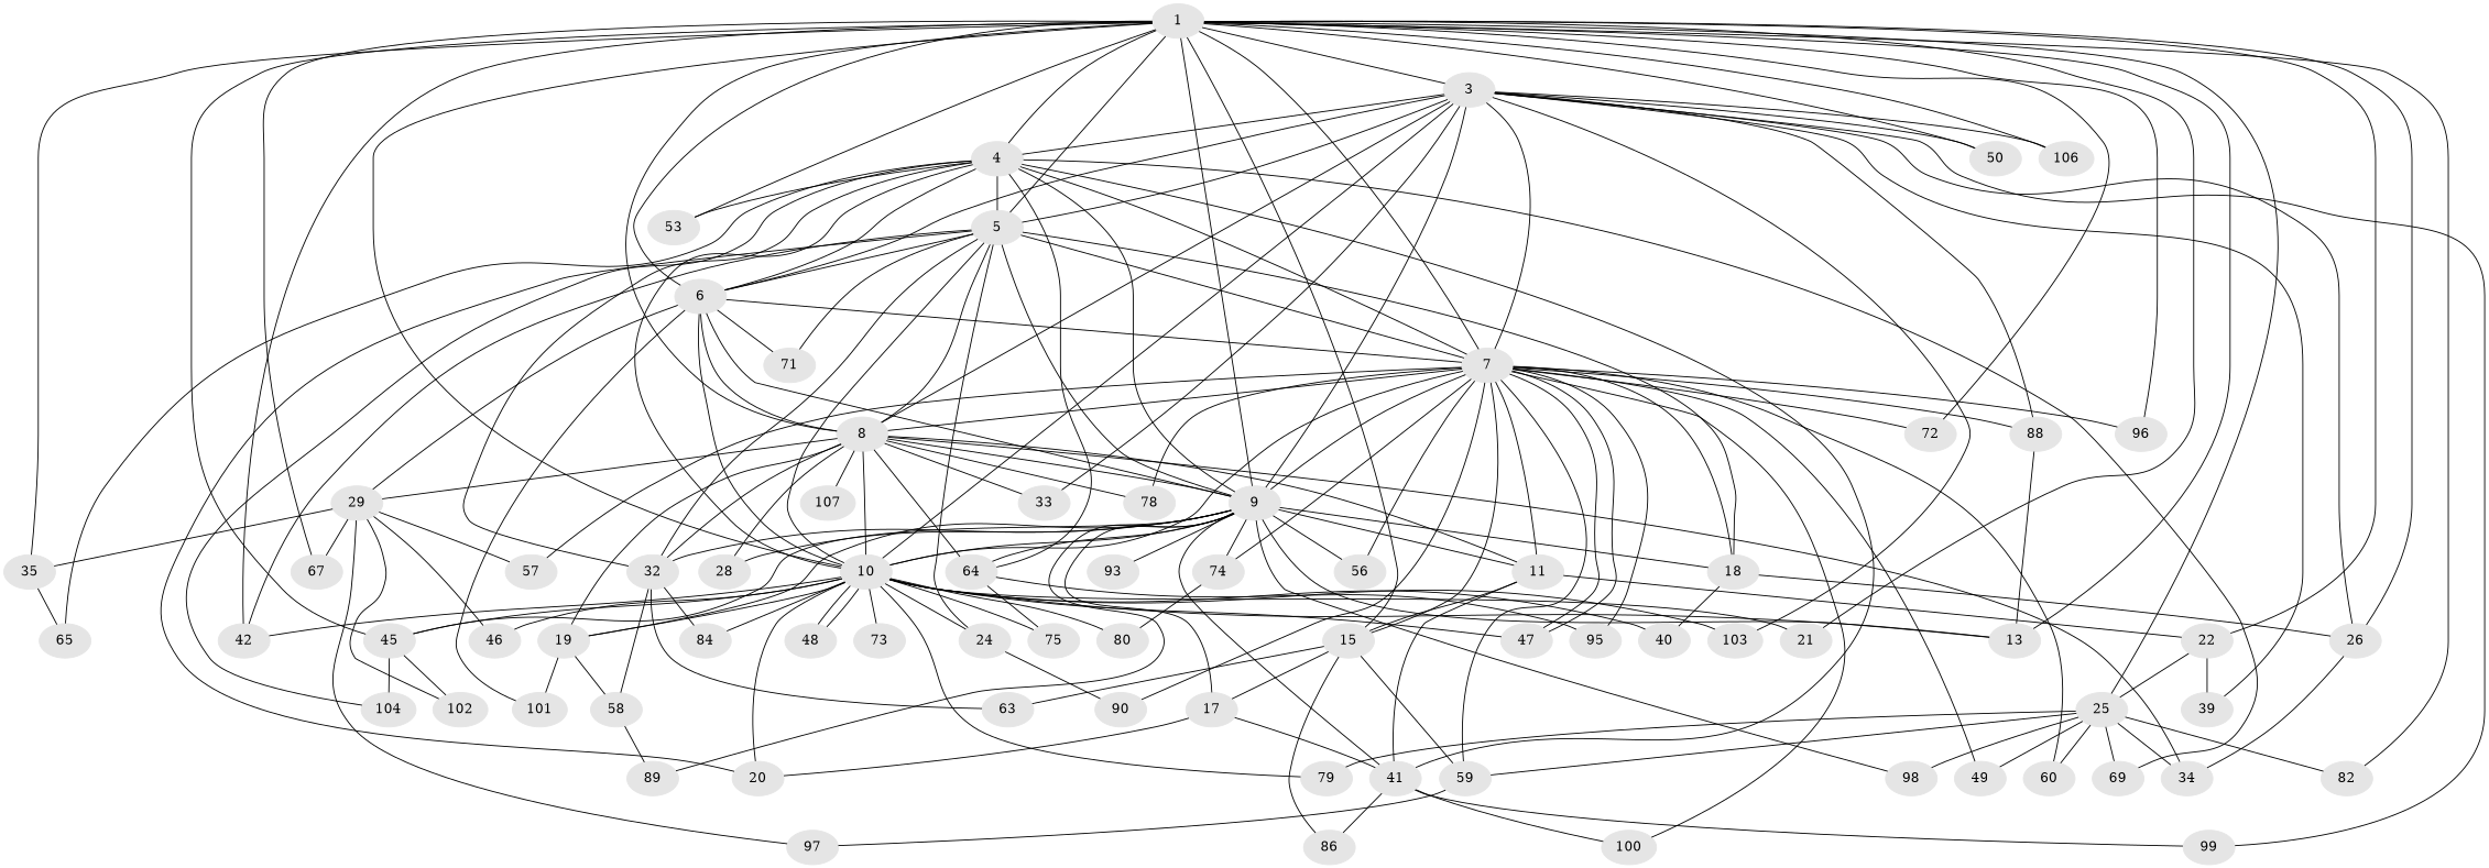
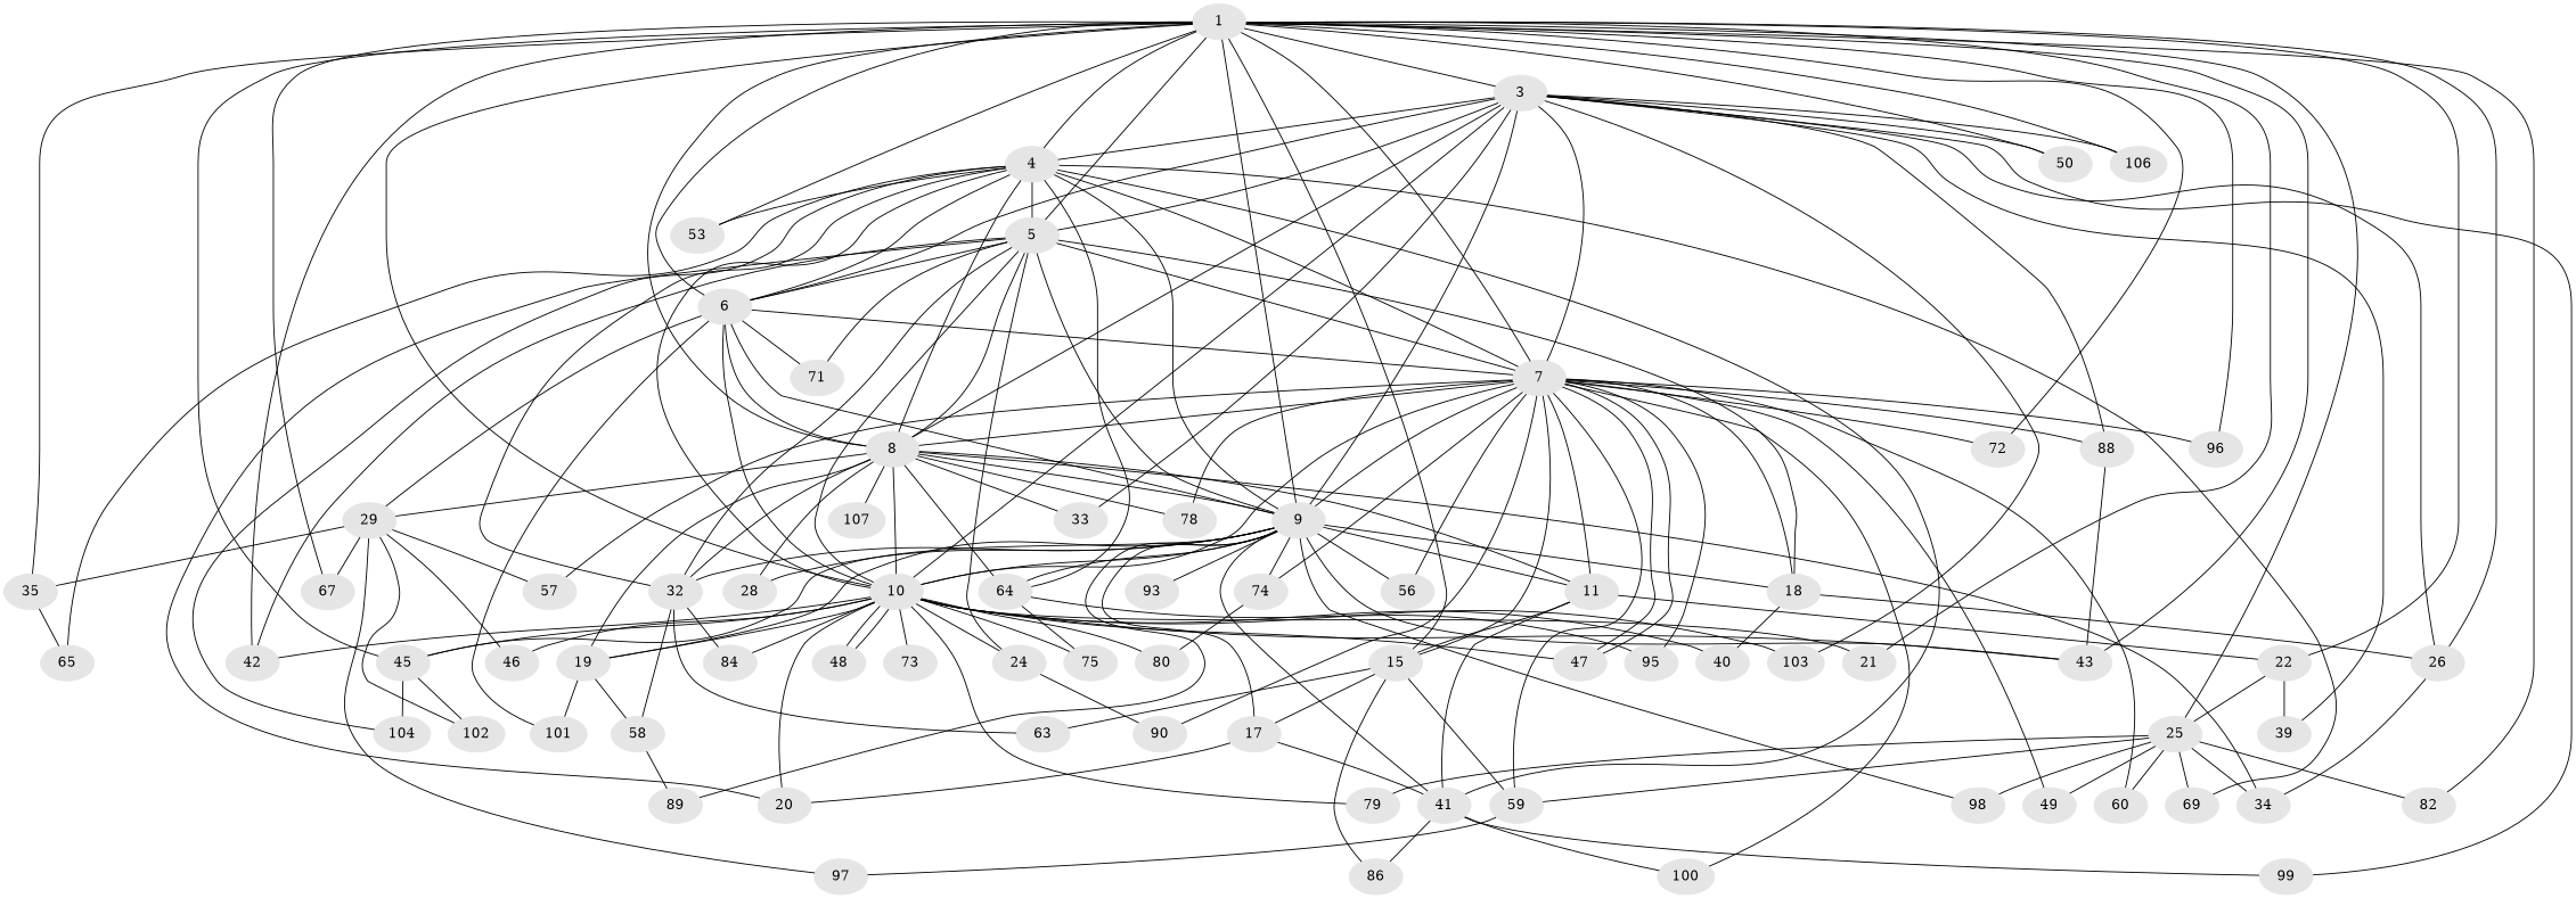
  graph {
    node [color=gray90 style=filled]
    1 [super="+2"]
    3 [super="+61"]
    4 [super="+51"]
    5 [super="+72"]
    6 [super="+27"]
    7 [super="+14"]
    8 [super="+62"]
    9 [super="+16"]
    10 [super="+12"]
-   13
+   13 [label=43]
    15 [super="+85"]
    21 [super="+31"]
    22 [super="+81"]
    25 [super="+44"]
    26 [super="+66"]
    35 [super="+76"]
    42 [super="+54"]
    45 [super="+91"]
    50
    53
    67
    82
    n23 [label=72]
    96
    106
    33
    39
    88
    99
    103
    32 [super="+37"]
    41 [super="+55"]
    64 [super="+70"]
    65
    69
    104
    18 [super="+23"]
    20 [super="+30"]
    24
    71
    29 [super="+43"]
    101
    11 [super="+38"]
    47 [super="+105"]
    49
    56
    57
    59 [super="+77"]
    60
    74
    78
    90
    95
    100
    19 [super="+52"]
    28
    34 [super="+36"]
    107
    17 [super="+87"]
    89
    93
    98
    40
    46
    48
    73
    75
    79 [super="+83"]
    80 [super="+94"]
    84
    63
    86
    102
    58
    97
    1 -- 3 [weight=2]
    1 -- 4 [weight=2]
    1 -- 5 [weight=2]
    1 -- 6 [weight=2]
    1 -- 7 [weight=2]
    1 -- 8 [weight=2]
    1 -- 9 [weight=2]
    1 -- 10 [weight=3]
    1 -- 13
    1 -- 15
    1 -- 21
    1 -- 22 [weight=2]
    1 -- 25
    1 -- 26
    1 -- 35 [weight=2]
    1 -- 42
    1 -- 45
    1 -- 50
    1 -- 53
    1 -- 67
    1 -- 82
    1 -- n23
    1 -- 96
    1 -- 106
    3 -- 4
    3 -- 5 [weight=2]
    3 -- 6
    3 -- 7
    3 -- 8
    3 -- 9
    3 -- 10
    3 -- 26
    3 -- 50
    3 -- 106
    3 -- 33
    3 -- 39
    3 -- 88
    3 -- 99
    3 -- 103
    4 -- 5
    4 -- 6
    4 -- 7
+   4 -- 8 [weight=2]
    4 -- 9
    4 -- 10
    4 -- 53
    4 -- 32
    4 -- 41
    4 -- 64
    4 -- 65
    4 -- 69
    4 -- 104
    5 -- 6
    5 -- 7
    5 -- 8
    5 -- 9
    5 -- 10
    5 -- 42
    5 -- 32
    5 -- 18
    5 -- 20
    5 -- 24
    5 -- 71
    6 -- 7
    6 -- 8
    6 -- 9
    6 -- 10 [weight=2]
    6 -- 71
    6 -- 29
    6 -- 101
    7 -- 8
    7 -- 9
    7 -- 10 [weight=2]
    7 -- 15
    7 -- n23
    7 -- 96
    7 -- 88
    7 -- 18
    7 -- 11
    7 -- 47
    7 -- 47
    7 -- 49
    7 -- 56
    7 -- 57
    7 -- 59
    7 -- 60
    7 -- 74
    7 -- 78
    7 -- 90
    7 -- 95
    7 -- 100
    8 -- 9
    8 -- 10
    8 -- 33
    8 -- 32
    8 -- 64
    8 -- 29 [weight=2]
    8 -- 11
    8 -- 78
    8 -- 19
    8 -- 28
    8 -- 34
    8 -- 107
    9 -- 10
    9 -- 13
    9 -- 45
    9 -- 32
    9 -- 41
    9 -- 64
    9 -- 18
    9 -- 11
    9 -- 56
    9 -- 74
    9 -- 19
    9 -- 28
    9 -- 17
    9 -- 89
    9 -- 93
    9 -- 98
    10 -- 13
    10 -- 21 [weight=2]
    10 -- 42
    10 -- 45
    10 -- 103
    10 -- 20
    10 -- 24
    10 -- 47
    10 -- 19
    10 -- 40
    10 -- 46
    10 -- 48
    10 -- 48
    10 -- 73 [weight=2]
    10 -- 75
    10 -- 79
    10 -- 80 [weight=2]
    10 -- 84
    15 -- 59
    15 -- 17
    15 -- 63
    15 -- 86
    22 -- 25
    22 -- 39
    25 -- 82
    25 -- 69
    25 -- 49
    25 -- 59
    25 -- 60
    25 -- 34 [weight=2]
    25 -- 98
    25 -- 79 [weight=2]
    26 -- 34
    35 -- 65
    45 -- 104
    45 -- 102
    88 -- 13
    32 -- 84
    32 -- 63
    32 -- 58
    41 -- 99
    41 -- 100
    41 -- 86
    64 -- 95
    64 -- 75
    18 -- 26
    18 -- 40
    24 -- 90
    29 -- 35
    29 -- 67
    29 -- 57
    29 -- 46
    29 -- 102
    29 -- 97
    11 -- 15
    11 -- 22
    11 -- 41
    59 -- 97
    74 -- 80
    19 -- 101
    19 -- 58
    17 -- 41
    17 -- 20
    58 -- 89
  }
